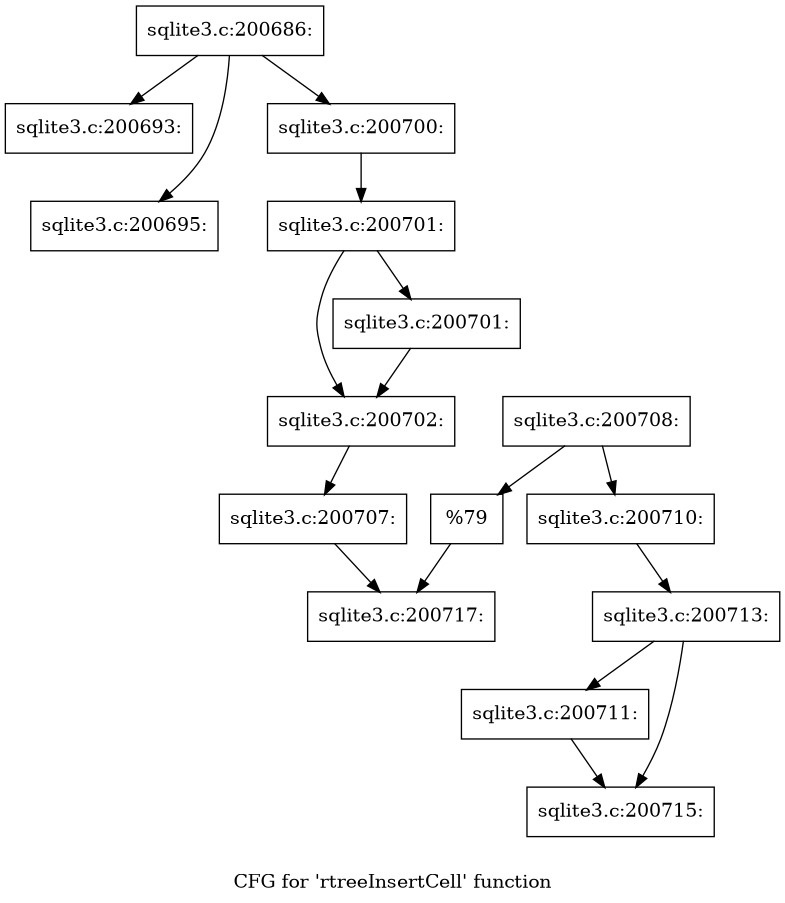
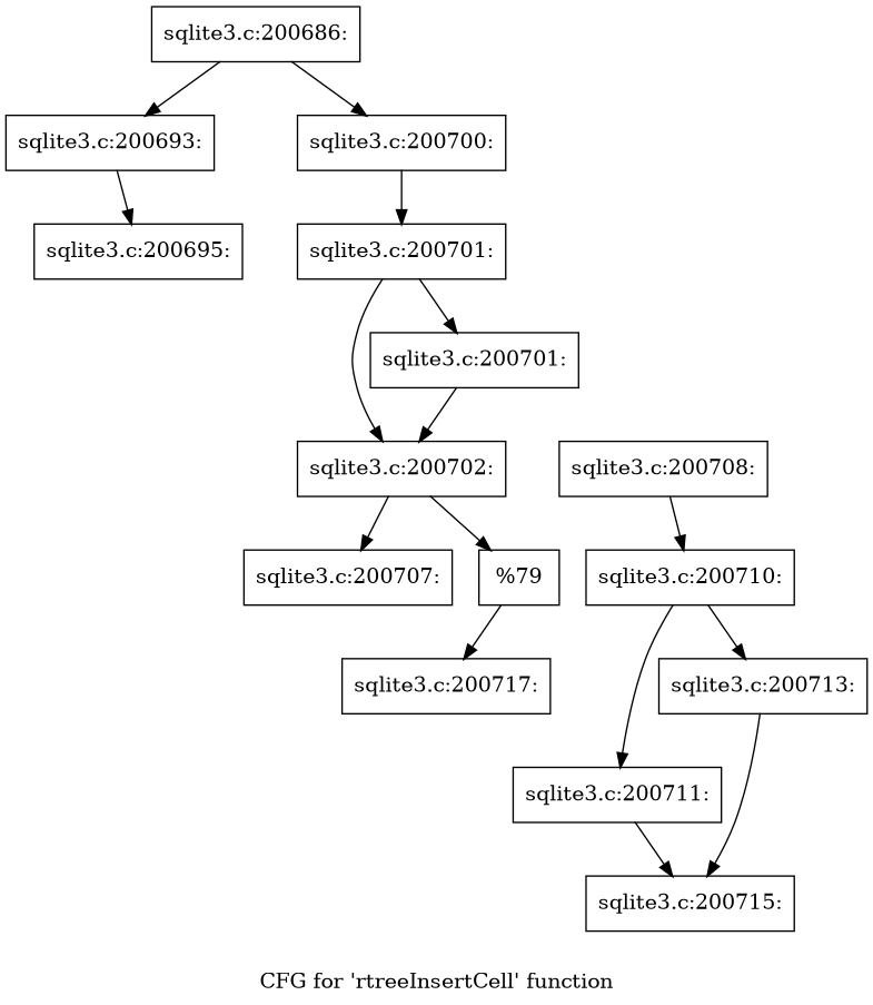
  digraph {
    label="CFG for 'rtreeInsertCell' function"
    node [shape=record]
    n1 [label="{sqlite3.c:200686:}"]
    n2 [label="{sqlite3.c:200693:}"]
    n3 [label="{sqlite3.c:200700:}"]
    n4 [label="{sqlite3.c:200695:}"]
    n5 [label="{sqlite3.c:200701:}"]
    n6 [label="{sqlite3.c:200702:}"]
    n7 [label="{sqlite3.c:200701:}"]
    n8 [label="{sqlite3.c:200708:}"]
    n9 [label="{sqlite3.c:200710:}"]
    n10 [label="{%79}"]
    n11 [label="{sqlite3.c:200707:}"]
    n12 [label="{sqlite3.c:200711:}"]
    n13 [label="{sqlite3.c:200713:}"]
    n14 [label="{sqlite3.c:200717:}"]
    n15 [label="{sqlite3.c:200715:}"]
    n1 -> n2
    n1 -> n3
-   n1 -> n4
+   n2 -> n4
    n3 -> n5
    n5 -> n6
    n5 -> n7
    n6 -> n11
    n7 -> n6
    n8 -> n9
-   n8 -> n10
-   n13 -> n12
+   n6 -> n10
+   n9 -> n12
    n9 -> n13
    n10 -> n14
-   n11 -> n14
    n12 -> n15
    n13 -> n15
  }
